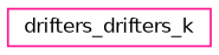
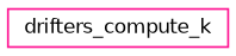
  digraph {
    rankdir=LR
-   n1 [color=deeppink fillcolor=white fontname=Helvetica fontsize=10 height=0.2 label=drifters_drifters_k shape=record style=filled width=0.4]
+   n1 [color=deeppink fillcolor=white fontname=Helvetica fontsize=10 height=0.2 label=drifters_compute_k shape=record style=filled width=0.4]
  }
